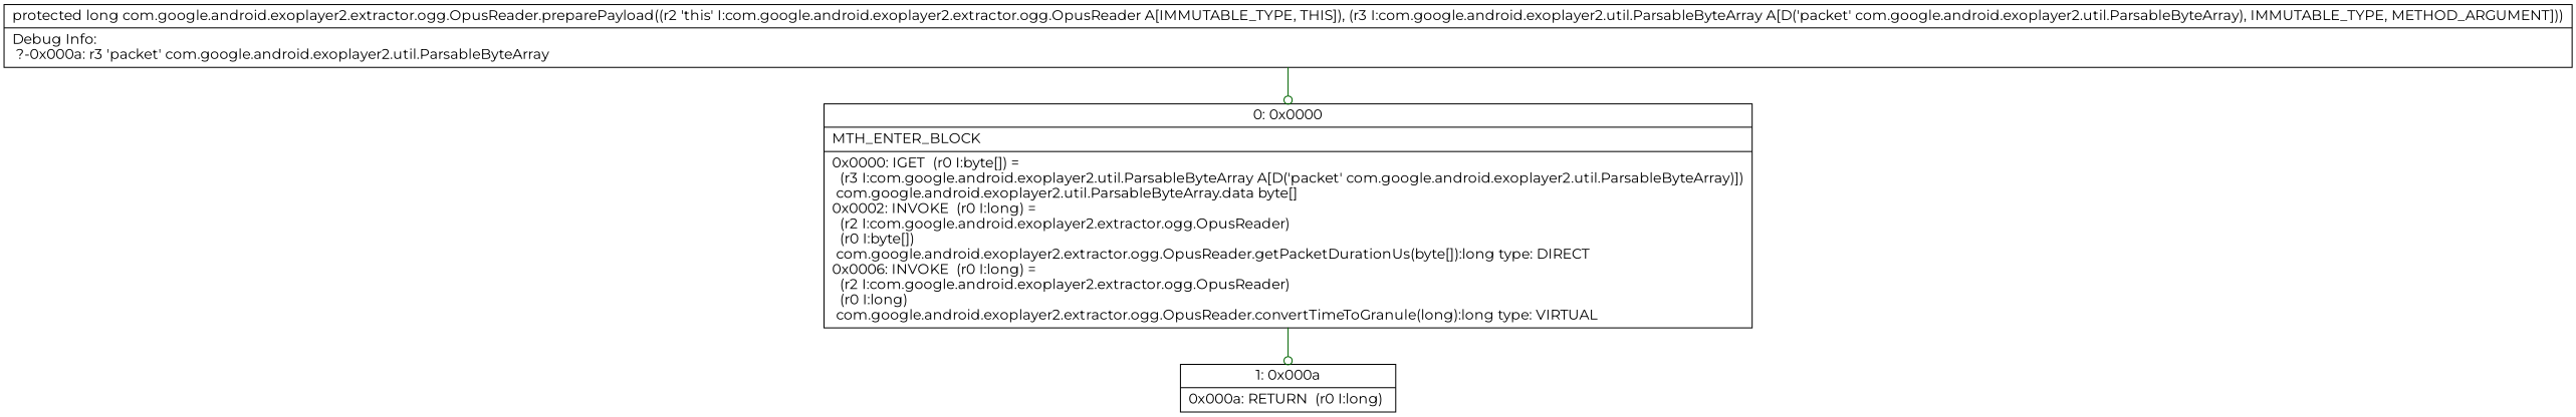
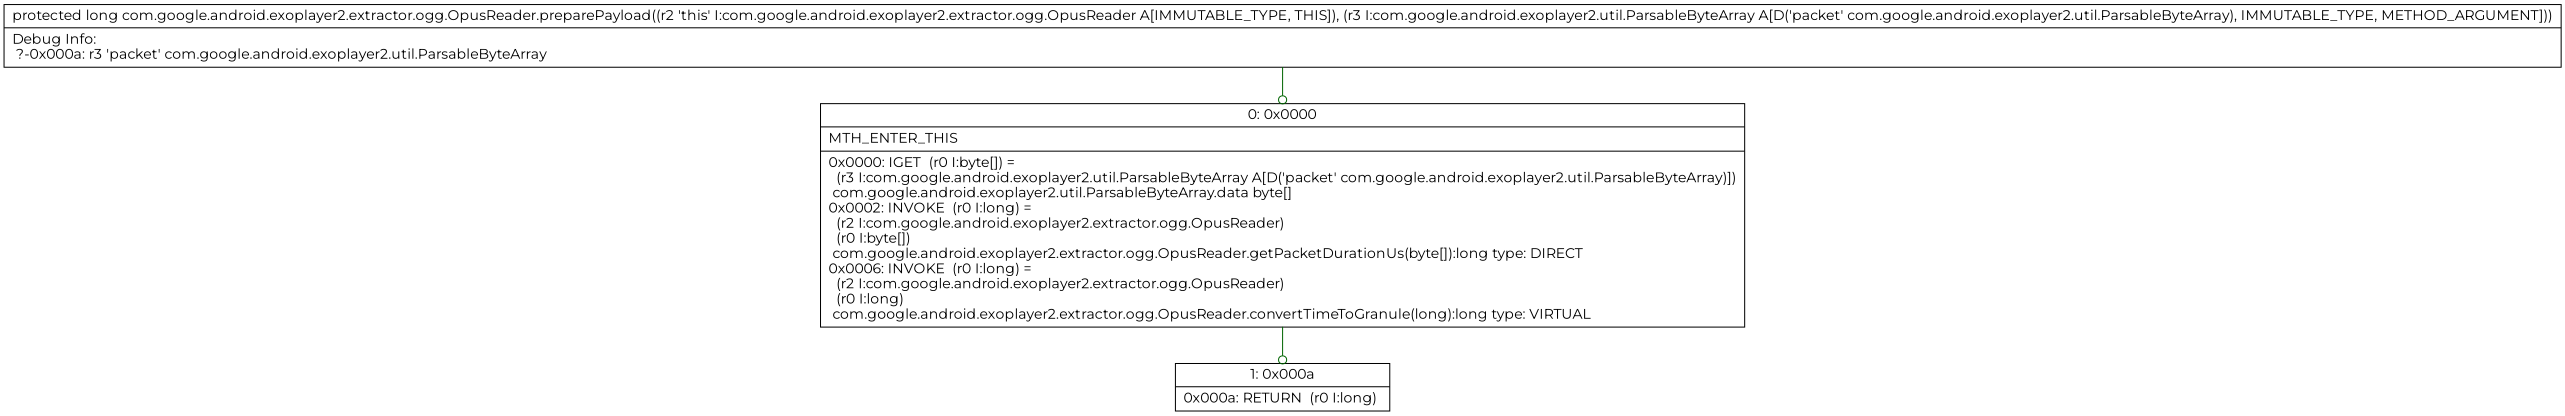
  digraph {
    fontname=Montserrat
    node [shape=record fontname=Montserrat]
    edge [color=darkgreen arrowhead=odot fontname=Montserrat]
-   n1 [label="{0\:\ 0x0000|MTH_ENTER_BLOCK\l|0x0000: IGET  (r0 I:byte[]) = \l  (r3 I:com.google.android.exoplayer2.util.ParsableByteArray A[D('packet' com.google.android.exoplayer2.util.ParsableByteArray)])\l com.google.android.exoplayer2.util.ParsableByteArray.data byte[] \l0x0002: INVOKE  (r0 I:long) = \l  (r2 I:com.google.android.exoplayer2.extractor.ogg.OpusReader)\l  (r0 I:byte[])\l com.google.android.exoplayer2.extractor.ogg.OpusReader.getPacketDurationUs(byte[]):long type: DIRECT \l0x0006: INVOKE  (r0 I:long) = \l  (r2 I:com.google.android.exoplayer2.extractor.ogg.OpusReader)\l  (r0 I:long)\l com.google.android.exoplayer2.extractor.ogg.OpusReader.convertTimeToGranule(long):long type: VIRTUAL \l}"]
+   n1 [label="{0\:\ 0x0000|MTH_ENTER_THIS\l|0x0000: IGET  (r0 I:byte[]) = \l  (r3 I:com.google.android.exoplayer2.util.ParsableByteArray A[D('packet' com.google.android.exoplayer2.util.ParsableByteArray)])\l com.google.android.exoplayer2.util.ParsableByteArray.data byte[] \l0x0002: INVOKE  (r0 I:long) = \l  (r2 I:com.google.android.exoplayer2.extractor.ogg.OpusReader)\l  (r0 I:byte[])\l com.google.android.exoplayer2.extractor.ogg.OpusReader.getPacketDurationUs(byte[]):long type: DIRECT \l0x0006: INVOKE  (r0 I:long) = \l  (r2 I:com.google.android.exoplayer2.extractor.ogg.OpusReader)\l  (r0 I:long)\l com.google.android.exoplayer2.extractor.ogg.OpusReader.convertTimeToGranule(long):long type: VIRTUAL \l}"]
    n2 [label="{1\:\ 0x000a|0x000a: RETURN  (r0 I:long) \l}"]
    n3 [label="{protected long com.google.android.exoplayer2.extractor.ogg.OpusReader.preparePayload((r2 'this' I:com.google.android.exoplayer2.extractor.ogg.OpusReader A[IMMUTABLE_TYPE, THIS]), (r3 I:com.google.android.exoplayer2.util.ParsableByteArray A[D('packet' com.google.android.exoplayer2.util.ParsableByteArray), IMMUTABLE_TYPE, METHOD_ARGUMENT]))  | Debug Info:\l  ?\-0x000a: r3 'packet' com.google.android.exoplayer2.util.ParsableByteArray\l}"]
    n1 -> n2
    n3 -> n1
  }
